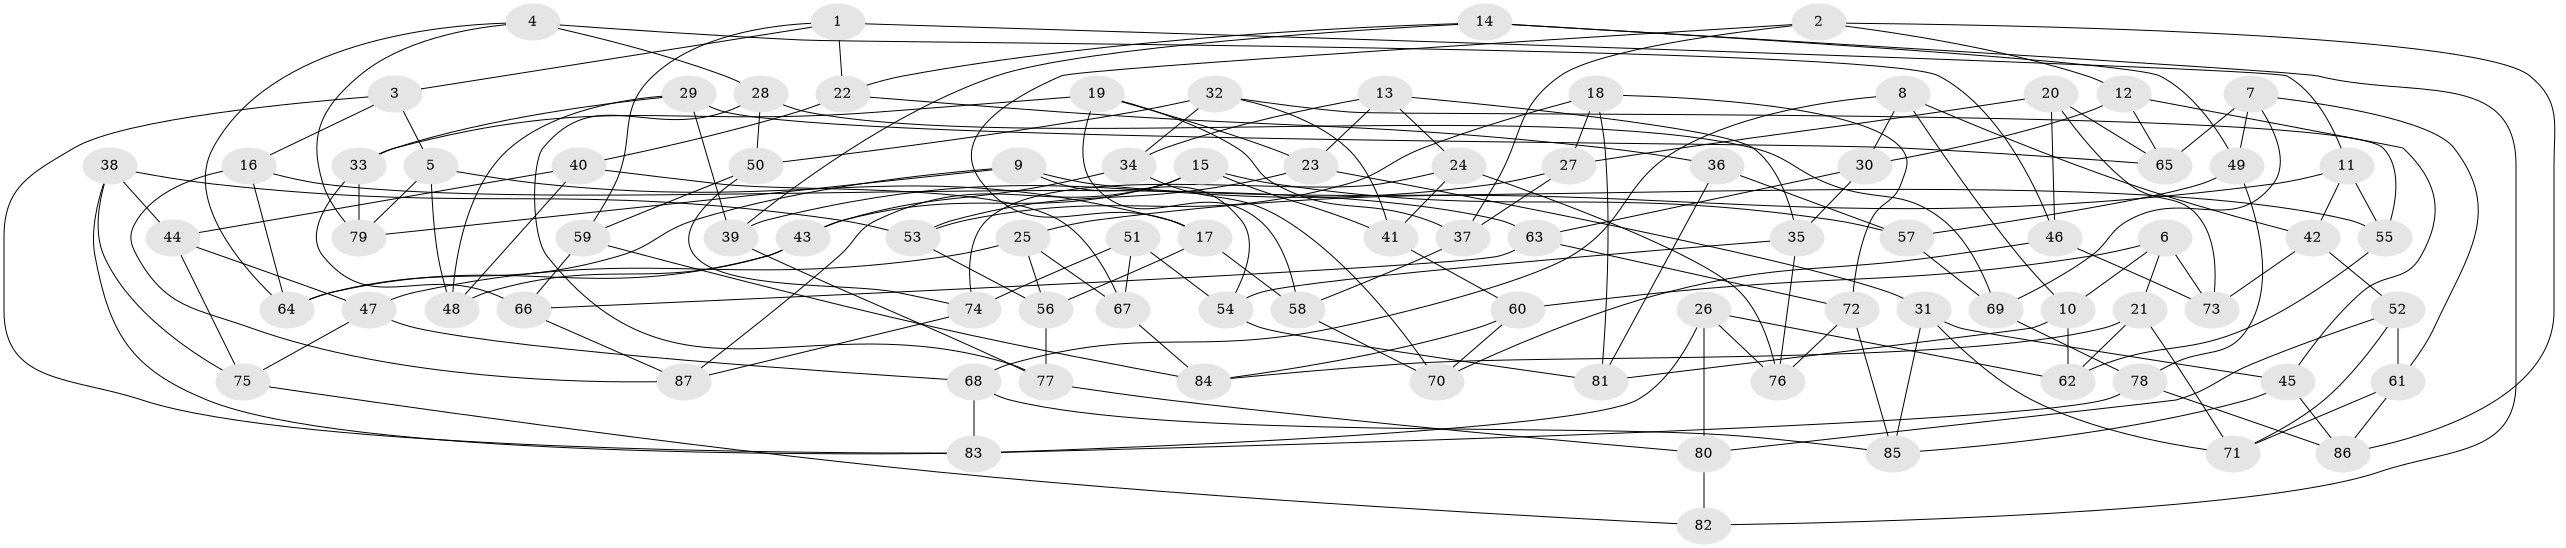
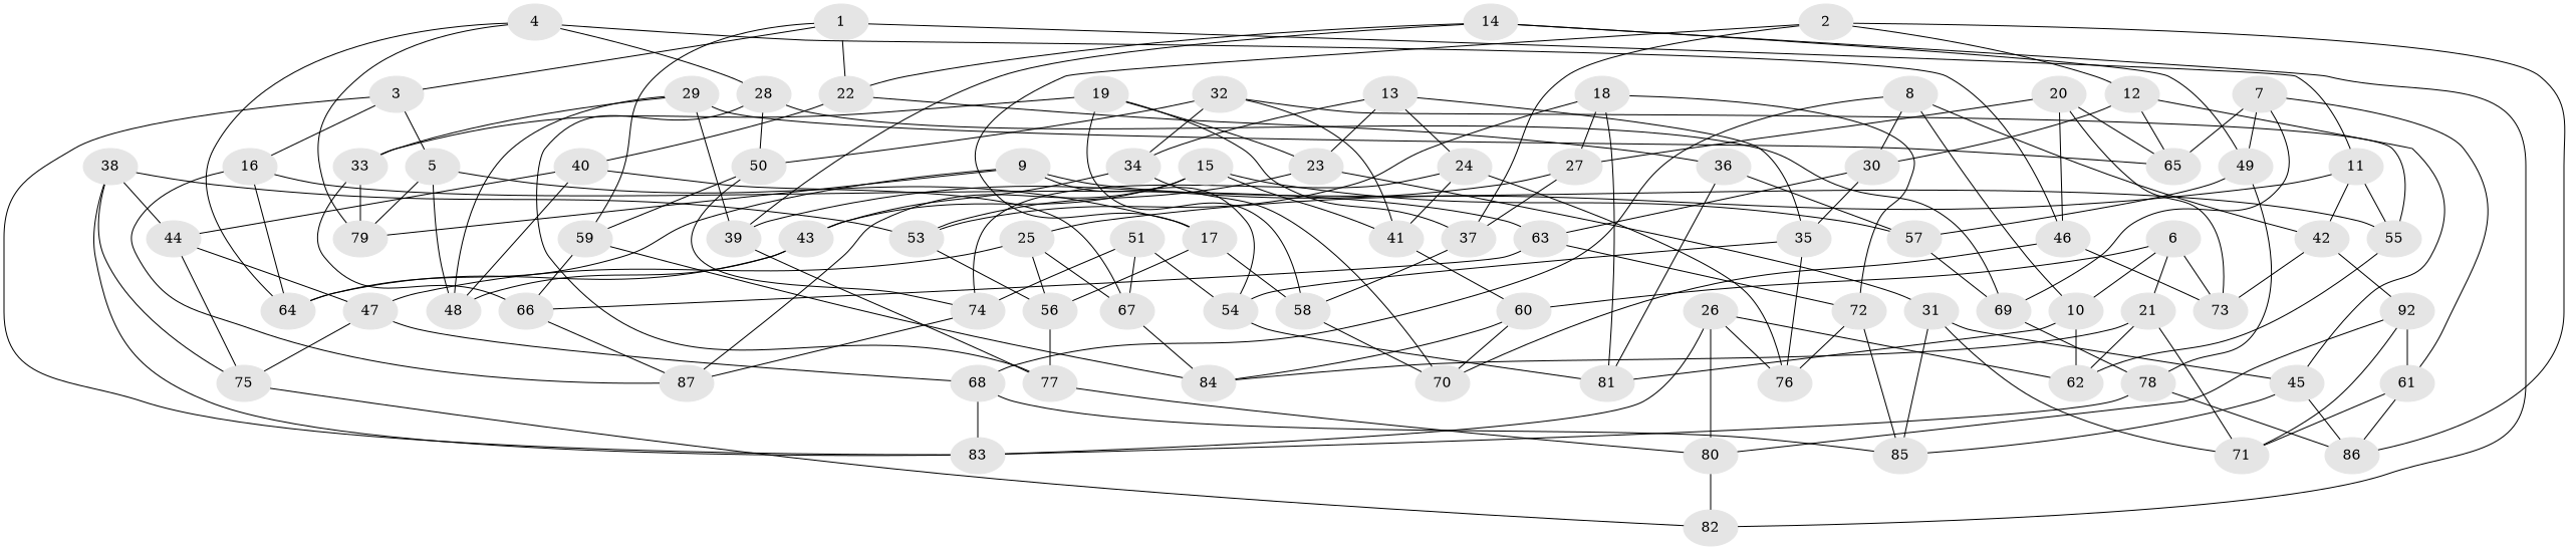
  graph {
    node [color=gray90 style=filled]
    1
    3
    11
    22
    59
    5
    16
    83
    42
    55
    25
    36
    40
    84
    66
    2
    12
    17
    37
    86
    65
    30
    45
    56
    58
    79
    48
    64
    87
    63
    4
    28
    46
    69
    50
    77
    73
    70
    6
    10
    21
    60
    62
    81
    71
    7
    49
    61
    57
    78
    8
    68
    35
-   52
+   52 [label=92]
    85
    9
    54
    47
    67
    13
    23
    24
    34
    53
    31
    41
    74
    76
    43
    14
    39
    82
    15
    72
    18
    27
    19
    33
    20
    44
    75
    26
    80
    29
    32
    51
    38
    1 -- 3
    1 -- 11
    1 -- 22
    1 -- 59
    3 -- 5
    3 -- 16
    3 -- 83
    11 -- 42
    11 -- 55
    11 -- 25
    22 -- 36
    22 -- 40
    59 -- 84
    59 -- 66
    5 -- 17
    5 -- 79
    5 -- 48
    16 -- 64
    16 -- 87
    16 -- 63
    42 -- 73
    42 -- 52
    55 -- 62
    25 -- 56
    25 -- 47
    25 -- 67
    36 -- 81
    36 -- 57
    40 -- 48
    40 -- 67
    40 -- 44
    66 -- 87
    2 -- 12
    2 -- 17
    2 -- 37
    2 -- 86
    12 -- 65
    12 -- 30
    12 -- 45
    17 -- 56
    17 -- 58
    37 -- 58
    30 -- 63
    30 -- 35
    45 -- 86
    45 -- 85
    56 -- 77
    58 -- 70
    63 -- 66
    63 -- 72
    4 -- 79
    4 -- 64
    4 -- 28
    4 -- 46
    28 -- 69
    28 -- 50
    28 -- 77
    46 -- 73
    46 -- 70
    69 -- 78
    50 -- 59
    50 -- 74
    77 -- 80
    6 -- 73
    6 -- 10
    6 -- 21
    6 -- 60
    10 -- 62
    10 -- 81
    21 -- 84
    21 -- 62
    21 -- 71
    60 -- 84
    60 -- 70
    7 -- 65
    7 -- 69
    7 -- 49
    7 -- 61
    49 -- 57
    49 -- 78
    61 -- 86
    61 -- 71
    57 -- 69
    78 -- 83
    78 -- 86
    8 -- 42
    8 -- 30
    8 -- 10
    8 -- 68
    68 -- 83
    68 -- 85
    35 -- 54
    35 -- 76
    52 -- 71
    52 -- 61
    52 -- 80
    9 -- 55
    9 -- 79
    9 -- 64
    9 -- 54
    54 -- 81
    47 -- 68
    47 -- 75
    67 -- 84
    13 -- 35
    13 -- 23
    13 -- 24
    13 -- 34
    23 -- 53
    23 -- 31
    24 -- 41
    24 -- 74
    24 -- 76
    34 -- 70
    34 -- 43
    53 -- 56
    31 -- 45
    31 -- 71
    31 -- 85
    41 -- 60
    74 -- 87
    43 -- 48
    43 -- 64
    14 -- 22
    14 -- 49
    14 -- 39
    14 -- 82
    39 -- 77
    15 -- 87
    15 -- 57
    15 -- 41
    15 -- 43
    72 -- 85
    72 -- 76
    18 -- 81
    18 -- 53
    18 -- 72
    18 -- 27
    27 -- 37
    27 -- 39
    19 -- 37
    19 -- 58
    19 -- 23
    19 -- 33
    33 -- 66
    33 -- 79
    20 -- 65
    20 -- 46
    20 -- 73
    20 -- 27
    44 -- 47
    44 -- 75
    75 -- 82
    26 -- 83
    26 -- 62
    26 -- 76
    26 -- 80
    80 -- 82
    29 -- 65
    29 -- 48
    29 -- 39
    29 -- 33
    32 -- 55
    32 -- 50
    32 -- 34
    32 -- 41
    51 -- 54
    51 -- 67
    51 -- 74
    38 -- 83
    38 -- 53
    38 -- 44
    38 -- 75
  }
